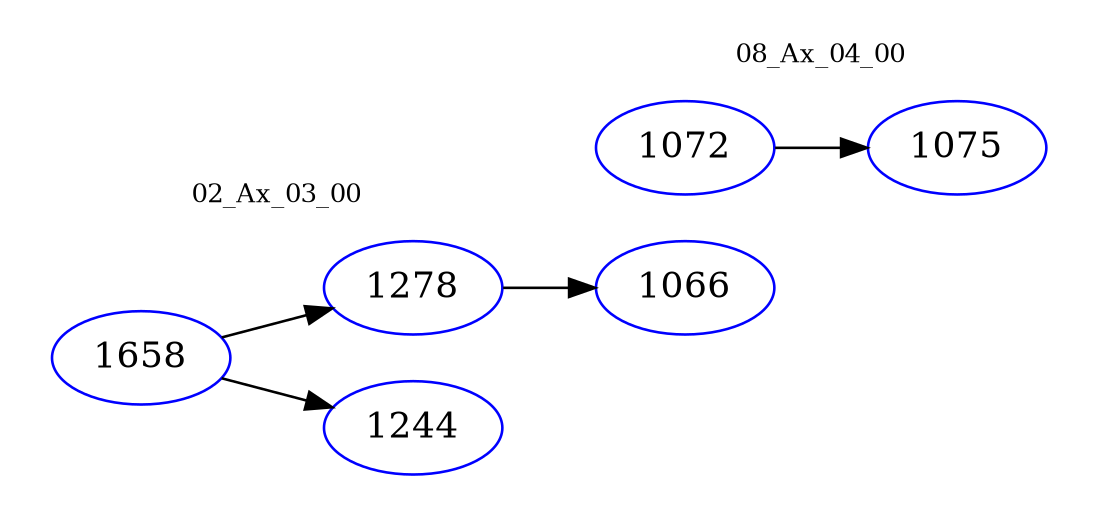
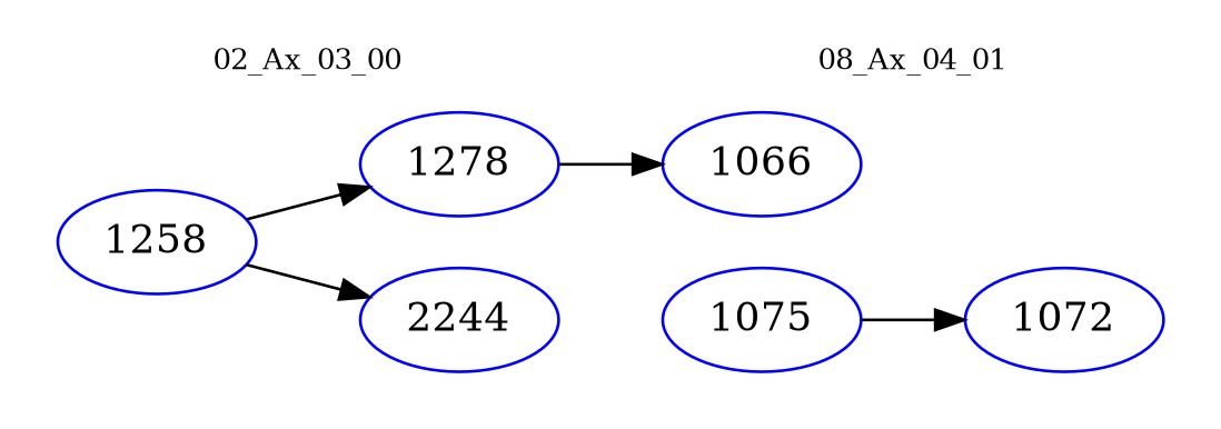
  digraph {
    rankdir=LR
    node [color=blue]
    edge [color=black]
-   n1 [label=1658]
-   n2 [label=1244]
+   n1 [label=1258]
+   n2 [label=2244]
    n3 [label=1278]
    n4 [label=1072]
    n5 [label=1066]
    n6 [label=1075]
    subgraph cluster_1 {
      color=white
      fontsize=10
      label="02_Ax_03_00"
      n1
      n2
      n3
    }
    subgraph cluster_2 {
      color=white
      fontsize=10
-     label="08_Ax_04_00"
+     label="08_Ax_04_01"
      n4
      n5
      n6
    }
    n1 -> n2
    n1 -> n3
    n3 -> n5
-   n4 -> n6
+   n6 -> n4
  }
